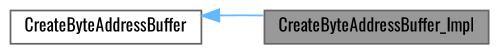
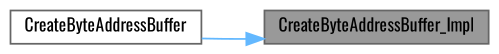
  digraph {
    rankdir=RL
    fontname=Oswald
    node [fontname=Oswald fontsize=10 shape=box style=filled]
    n1 [color=gray40 fillcolor=grey60 fontcolor=black height=0.2 label=CreateByteAddressBuffer_Impl width=0.4]
    n2 [color=grey40 fillcolor=white height=0.2 label=CreateByteAddressBuffer width=0.4]
-   n2 -> n1 [color=steelblue1 dir=back fontname=Oswald fontsize=10 labelfontname=Helvetica labelfontsize=10 style=solid]
+   n1 -> n2 [color=steelblue1 dir=back fontname=Oswald fontsize=10 labelfontname=Helvetica labelfontsize=10 style=solid]
  }
